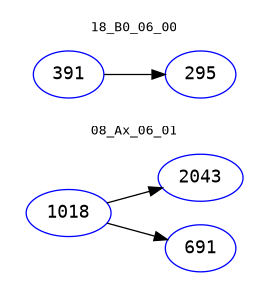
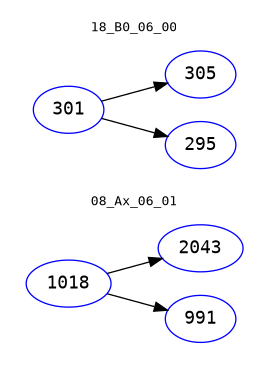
  digraph {
    fontname="DejaVu Sans Mono"
    rankdir=LR
    node [color=blue fontname="DejaVu Sans Mono"]
    edge [color=black fontname="DejaVu Sans Mono"]
    n1 [label=1018]
-   n2 [label=691]
+   n2 [label=991]
    n3 [label=2043]
-   n4 [label=391]
+   n4 [label=301]
    n5 [label=295]
+   n6 [label=305]
    subgraph cluster_1 {
      color=white
      fontsize=10
      label="08_Ax_06_01"
      n1
      n2
      n3
    }
    subgraph cluster_2 {
      color=white
      fontsize=10
      label="18_B0_06_00"
      n4
      n5
+     n6
    }
    n1 -> n2
    n1 -> n3
    n4 -> n5
+   n4 -> n6
  }
